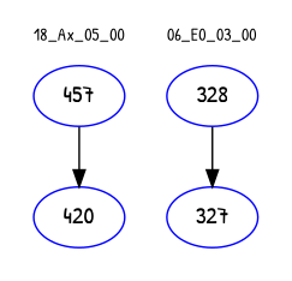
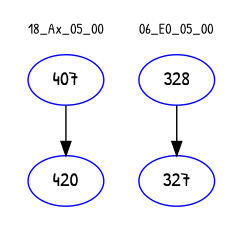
  digraph {
    fontname="Patrick Hand"
    node [color=blue fontname="Patrick Hand"]
    edge [color=black fontname="Patrick Hand"]
-   n1 [label=457]
+   n1 [label=407]
    n2 [label=420]
    n3 [label=328]
    n4 [label=327]
    subgraph cluster_1 {
      color=white
      fontsize=10
      label="18_Ax_05_00"
      n1
      n2
    }
    subgraph cluster_2 {
      color=white
      fontsize=10
-     label="06_E0_03_00"
+     label="06_E0_05_00"
      n3
      n4
    }
    n1 -> n2
    n3 -> n4
  }
